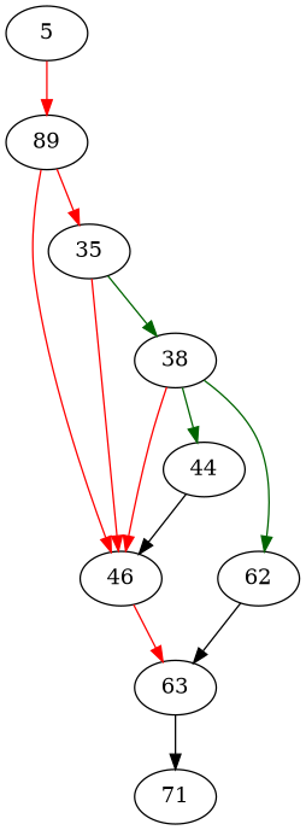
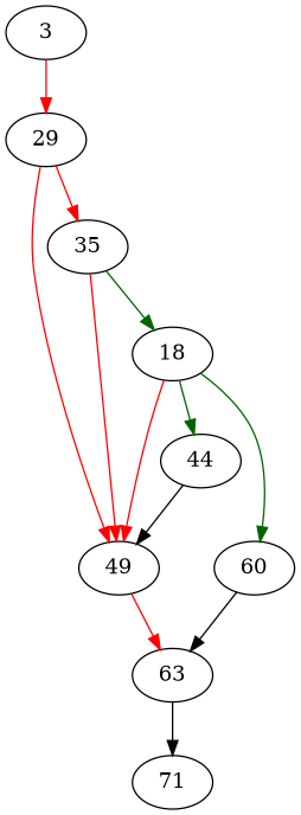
  strict digraph {
    edge [color=red cond=true]
-   5 [entry=true]
-   29 [label=89]
-   49 [label=46]
+   5 [entry=true label=3]
+   29
+   49
    35
    63
-   38
-   62
+   38 [label=18]
+   62 [label=60]
    71
    44
    5 -> 29
    29 -> 49 [cond=false]
    29 -> 35
    49 -> 63 [cond=false]
    35 -> 49 [cond=false]
    35 -> 38 [color=darkgreen]
    63 -> 71 [color=black cond=false]
    38 -> 49 [cond=false]
    38 -> 62 [color=darkgreen]
    38 -> 44 [color=darkgreen]
    62 -> 63 [color="" cond=""]
    44 -> 49 [color="" cond=""]
  }
